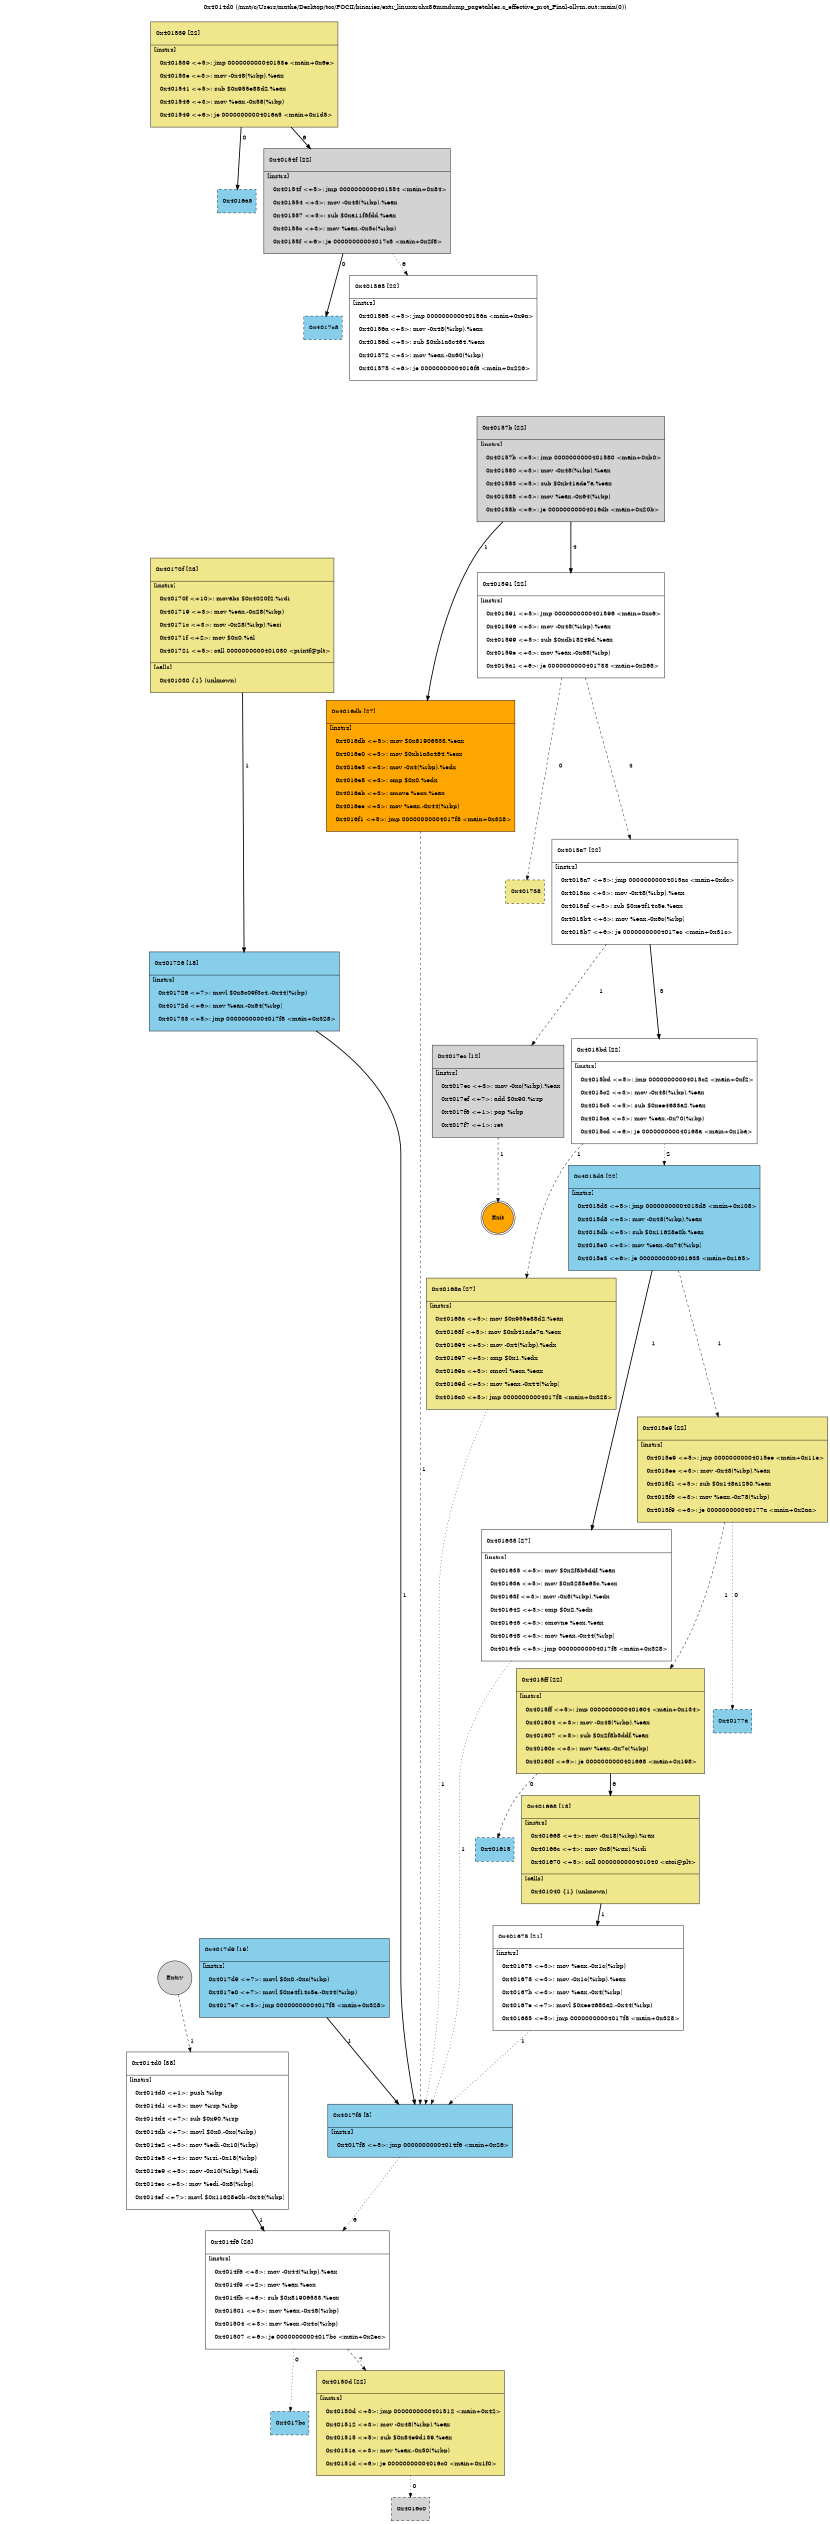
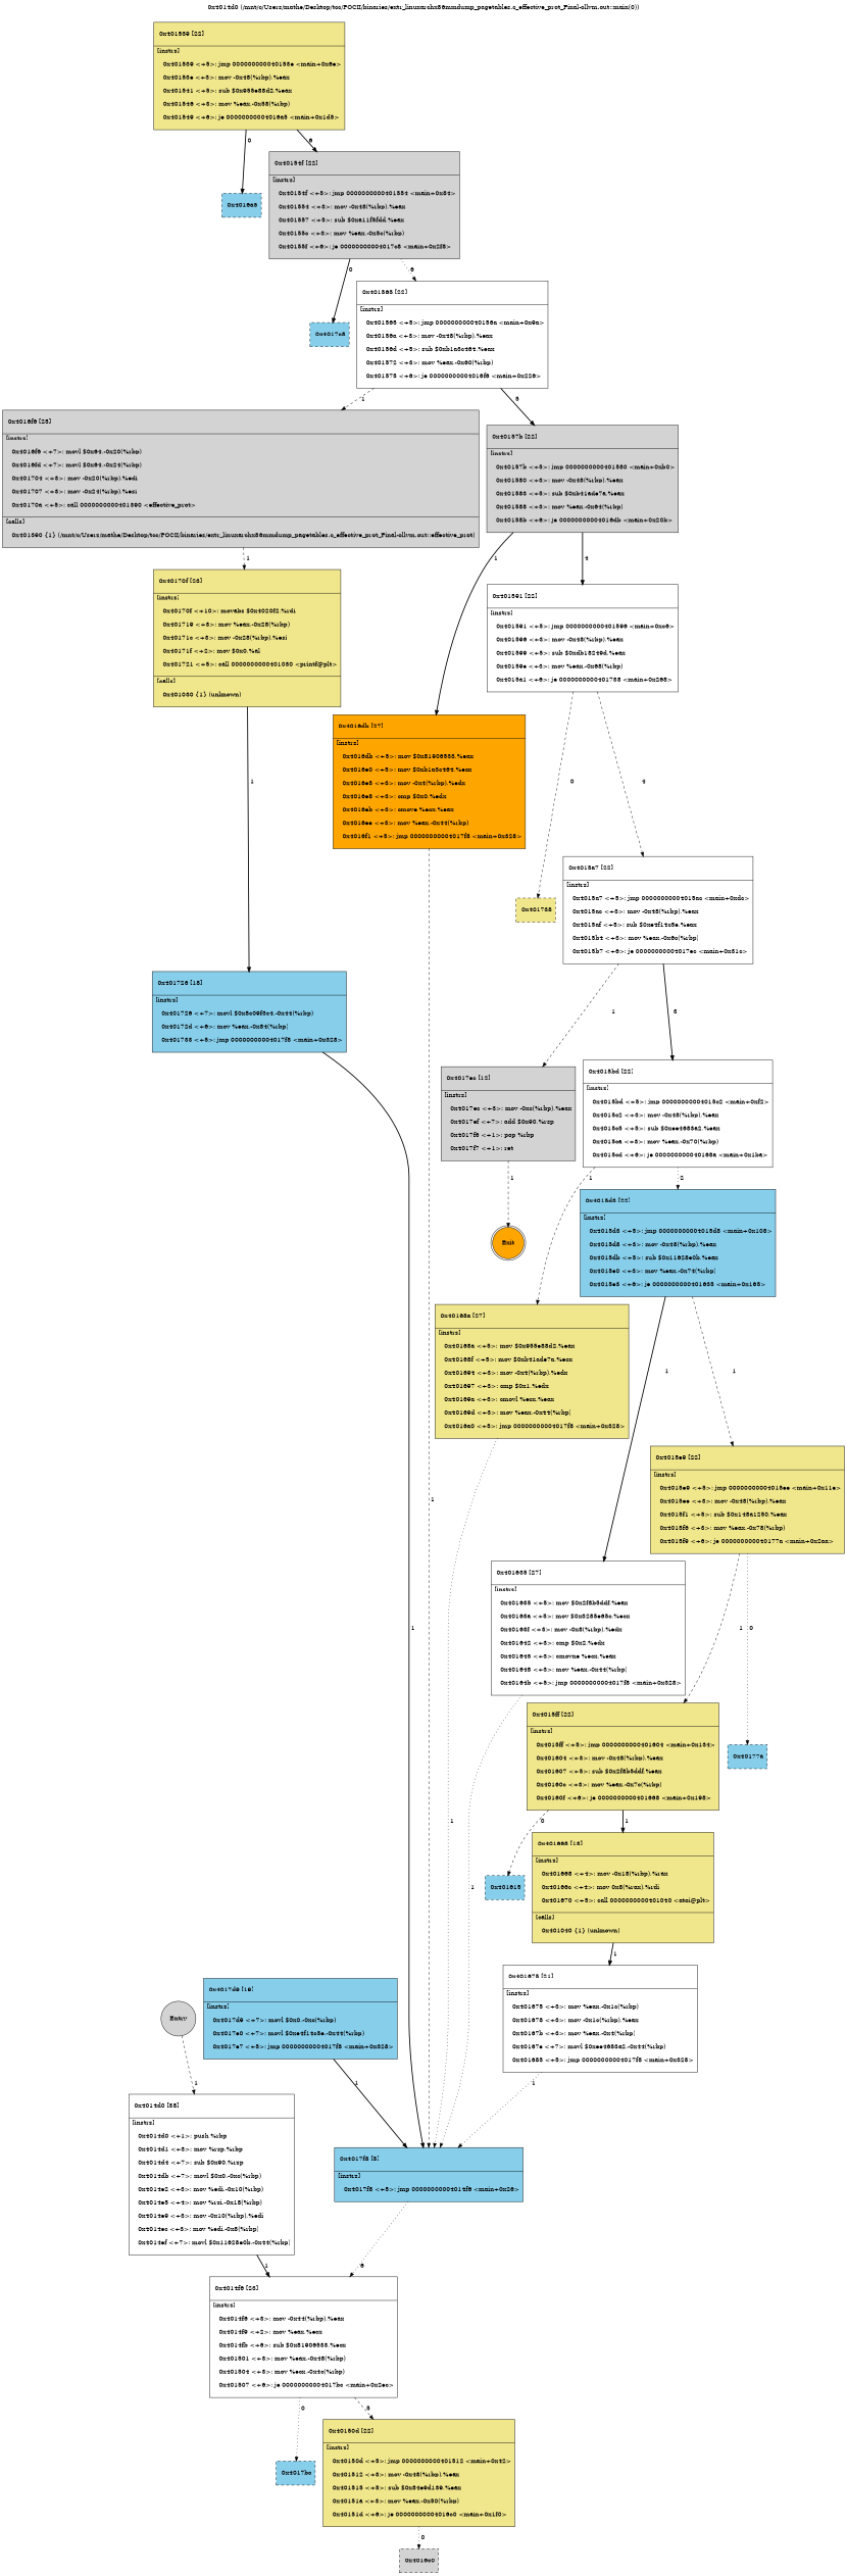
  digraph {
    label="0x4014d0 (/mnt/c/Users/mathe/Desktop/tcc/POCII/binaries/extr_linuxarchx86mmdump_pagetables.c_effective_prot_Final-ollvm.out::main(0))"
    labelloc=t
    node [fillcolor=skyblue shape=record style=filled]
    edge [style=bold]
    Entry [fillcolor=lightgrey height=0.3 shape=circle width=0.3]
    n2 [fillcolor=white label="{\n     0x4014d0 [38]\l\n     | [instrs]\l\n     &nbsp;&nbsp;0x4014d0 \<+1\>: push %rbp\l\n     &nbsp;&nbsp;0x4014d1 \<+3\>: mov %rsp,%rbp\l\n     &nbsp;&nbsp;0x4014d4 \<+7\>: sub $0x90,%rsp\l\n     &nbsp;&nbsp;0x4014db \<+7\>: movl $0x0,-0xc(%rbp)\l\n     &nbsp;&nbsp;0x4014e2 \<+3\>: mov %edi,-0x10(%rbp)\l\n     &nbsp;&nbsp;0x4014e5 \<+4\>: mov %rsi,-0x18(%rbp)\l\n     &nbsp;&nbsp;0x4014e9 \<+3\>: mov -0x10(%rbp),%edi\l\n     &nbsp;&nbsp;0x4014ec \<+3\>: mov %edi,-0x8(%rbp)\l\n     &nbsp;&nbsp;0x4014ef \<+7\>: movl $0x11628e0b,-0x44(%rbp)\l\n  }"]
    n3 [fillcolor=white label="{\n     0x4014f6 [23]\l\n     | [instrs]\l\n     &nbsp;&nbsp;0x4014f6 \<+3\>: mov -0x44(%rbp),%eax\l\n     &nbsp;&nbsp;0x4014f9 \<+2\>: mov %eax,%ecx\l\n     &nbsp;&nbsp;0x4014fb \<+6\>: sub $0x81906533,%ecx\l\n     &nbsp;&nbsp;0x401501 \<+3\>: mov %eax,-0x48(%rbp)\l\n     &nbsp;&nbsp;0x401504 \<+3\>: mov %ecx,-0x4c(%rbp)\l\n     &nbsp;&nbsp;0x401507 \<+6\>: je 00000000004017bc \<main+0x2ec\>\l\n  }"]
    n4 [label="{\n     0x4017bc\l\n  }" style="dashed,filled"]
    n5 [fillcolor=khaki label="{\n     0x40150d [22]\l\n     | [instrs]\l\n     &nbsp;&nbsp;0x40150d \<+5\>: jmp 0000000000401512 \<main+0x42\>\l\n     &nbsp;&nbsp;0x401512 \<+3\>: mov -0x48(%rbp),%eax\l\n     &nbsp;&nbsp;0x401515 \<+5\>: sub $0x84e9d139,%eax\l\n     &nbsp;&nbsp;0x40151a \<+3\>: mov %eax,-0x50(%rbp)\l\n     &nbsp;&nbsp;0x40151d \<+6\>: je 00000000004016c0 \<main+0x1f0\>\l\n  }"]
    n6 [fillcolor=lightgrey label="{\n     0x4016c0\l\n  }" style="dashed,filled"]
    Exit [fillcolor=orange height=0.3 peripheries=2 shape=circle width=0.3]
    n8 [label="{\n     0x4017d9 [19]\l\n     | [instrs]\l\n     &nbsp;&nbsp;0x4017d9 \<+7\>: movl $0x0,-0xc(%rbp)\l\n     &nbsp;&nbsp;0x4017e0 \<+7\>: movl $0xe4f14c5e,-0x44(%rbp)\l\n     &nbsp;&nbsp;0x4017e7 \<+5\>: jmp 00000000004017f8 \<main+0x328\>\l\n  }"]
    n9 [label="{\n     0x4017f8 [5]\l\n     | [instrs]\l\n     &nbsp;&nbsp;0x4017f8 \<+5\>: jmp 00000000004014f6 \<main+0x26\>\l\n  }"]
    n10 [fillcolor=khaki label="{\n     0x401539 [22]\l\n     | [instrs]\l\n     &nbsp;&nbsp;0x401539 \<+5\>: jmp 000000000040153e \<main+0x6e\>\l\n     &nbsp;&nbsp;0x40153e \<+3\>: mov -0x48(%rbp),%eax\l\n     &nbsp;&nbsp;0x401541 \<+5\>: sub $0x955e88d2,%eax\l\n     &nbsp;&nbsp;0x401546 \<+3\>: mov %eax,-0x58(%rbp)\l\n     &nbsp;&nbsp;0x401549 \<+6\>: je 00000000004016a5 \<main+0x1d5\>\l\n  }"]
    n11 [label="{\n     0x4016a5\l\n  }" style="dashed,filled"]
    n12 [fillcolor=lightgrey label="{\n     0x40154f [22]\l\n     | [instrs]\l\n     &nbsp;&nbsp;0x40154f \<+5\>: jmp 0000000000401554 \<main+0x84\>\l\n     &nbsp;&nbsp;0x401554 \<+3\>: mov -0x48(%rbp),%eax\l\n     &nbsp;&nbsp;0x401557 \<+5\>: sub $0xa11f5fdd,%eax\l\n     &nbsp;&nbsp;0x40155c \<+3\>: mov %eax,-0x5c(%rbp)\l\n     &nbsp;&nbsp;0x40155f \<+6\>: je 00000000004017c8 \<main+0x2f8\>\l\n  }"]
    n13 [label="{\n     0x401726 [18]\l\n     | [instrs]\l\n     &nbsp;&nbsp;0x401726 \<+7\>: movl $0x8c09f3c4,-0x44(%rbp)\l\n     &nbsp;&nbsp;0x40172d \<+6\>: mov %eax,-0x84(%rbp)\l\n     &nbsp;&nbsp;0x401733 \<+5\>: jmp 00000000004017f8 \<main+0x328\>\l\n  }"]
    n14 [label="{\n     0x4017c8\l\n  }" style="dashed,filled"]
    n15 [fillcolor=white label="{\n     0x401565 [22]\l\n     | [instrs]\l\n     &nbsp;&nbsp;0x401565 \<+5\>: jmp 000000000040156a \<main+0x9a\>\l\n     &nbsp;&nbsp;0x40156a \<+3\>: mov -0x48(%rbp),%eax\l\n     &nbsp;&nbsp;0x40156d \<+5\>: sub $0xb1a3c464,%eax\l\n     &nbsp;&nbsp;0x401572 \<+3\>: mov %eax,-0x60(%rbp)\l\n     &nbsp;&nbsp;0x401575 \<+6\>: je 00000000004016f6 \<main+0x226\>\l\n  }"]
    n16 [fillcolor=khaki label="{\n     0x40170f [23]\l\n     | [instrs]\l\n     &nbsp;&nbsp;0x40170f \<+10\>: movabs $0x4020f2,%rdi\l\n     &nbsp;&nbsp;0x401719 \<+3\>: mov %eax,-0x28(%rbp)\l\n     &nbsp;&nbsp;0x40171c \<+3\>: mov -0x28(%rbp),%esi\l\n     &nbsp;&nbsp;0x40171f \<+2\>: mov $0x0,%al\l\n     &nbsp;&nbsp;0x401721 \<+5\>: call 0000000000401030 \<printf@plt\>\l\n     | [calls]\l\n     &nbsp;&nbsp;0x401030 \{1\} (unknown)\l\n  }"]
+   n17 [fillcolor=lightgrey label="{\n     0x4016f6 [25]\l\n     | [instrs]\l\n     &nbsp;&nbsp;0x4016f6 \<+7\>: movl $0x64,-0x20(%rbp)\l\n     &nbsp;&nbsp;0x4016fd \<+7\>: movl $0x64,-0x24(%rbp)\l\n     &nbsp;&nbsp;0x401704 \<+3\>: mov -0x20(%rbp),%edi\l\n     &nbsp;&nbsp;0x401707 \<+3\>: mov -0x24(%rbp),%esi\l\n     &nbsp;&nbsp;0x40170a \<+5\>: call 0000000000401390 \<effective_prot\>\l\n     | [calls]\l\n     &nbsp;&nbsp;0x401390 \{1\} (/mnt/c/Users/mathe/Desktop/tcc/POCII/binaries/extr_linuxarchx86mmdump_pagetables.c_effective_prot_Final-ollvm.out::effective_prot)\l\n  }"]
    n18 [fillcolor=lightgrey label="{\n     0x40157b [22]\l\n     | [instrs]\l\n     &nbsp;&nbsp;0x40157b \<+5\>: jmp 0000000000401580 \<main+0xb0\>\l\n     &nbsp;&nbsp;0x401580 \<+3\>: mov -0x48(%rbp),%eax\l\n     &nbsp;&nbsp;0x401583 \<+5\>: sub $0xb41ade7a,%eax\l\n     &nbsp;&nbsp;0x401588 \<+3\>: mov %eax,-0x64(%rbp)\l\n     &nbsp;&nbsp;0x40158b \<+6\>: je 00000000004016db \<main+0x20b\>\l\n  }"]
    n19 [fillcolor=white label="{\n     0x401675 [21]\l\n     | [instrs]\l\n     &nbsp;&nbsp;0x401675 \<+3\>: mov %eax,-0x1c(%rbp)\l\n     &nbsp;&nbsp;0x401678 \<+3\>: mov -0x1c(%rbp),%eax\l\n     &nbsp;&nbsp;0x40167b \<+3\>: mov %eax,-0x4(%rbp)\l\n     &nbsp;&nbsp;0x40167e \<+7\>: movl $0xee4683a2,-0x44(%rbp)\l\n     &nbsp;&nbsp;0x401685 \<+5\>: jmp 00000000004017f8 \<main+0x328\>\l\n  }"]
    n20 [fillcolor=orange label="{\n     0x4016db [27]\l\n     | [instrs]\l\n     &nbsp;&nbsp;0x4016db \<+5\>: mov $0x81906533,%eax\l\n     &nbsp;&nbsp;0x4016e0 \<+5\>: mov $0xb1a3c464,%ecx\l\n     &nbsp;&nbsp;0x4016e5 \<+3\>: mov -0x4(%rbp),%edx\l\n     &nbsp;&nbsp;0x4016e8 \<+3\>: cmp $0x0,%edx\l\n     &nbsp;&nbsp;0x4016eb \<+3\>: cmove %ecx,%eax\l\n     &nbsp;&nbsp;0x4016ee \<+3\>: mov %eax,-0x44(%rbp)\l\n     &nbsp;&nbsp;0x4016f1 \<+5\>: jmp 00000000004017f8 \<main+0x328\>\l\n  }"]
    n21 [fillcolor=white label="{\n     0x401591 [22]\l\n     | [instrs]\l\n     &nbsp;&nbsp;0x401591 \<+5\>: jmp 0000000000401596 \<main+0xc6\>\l\n     &nbsp;&nbsp;0x401596 \<+3\>: mov -0x48(%rbp),%eax\l\n     &nbsp;&nbsp;0x401599 \<+5\>: sub $0xdb18249d,%eax\l\n     &nbsp;&nbsp;0x40159e \<+3\>: mov %eax,-0x68(%rbp)\l\n     &nbsp;&nbsp;0x4015a1 \<+6\>: je 0000000000401738 \<main+0x268\>\l\n  }"]
    n22 [label="{\n     0x401615\l\n  }" style="dashed,filled"]
    n23 [fillcolor=khaki label="{\n     0x401738\l\n  }" style="dashed,filled"]
    n24 [fillcolor=white label="{\n     0x4015a7 [22]\l\n     | [instrs]\l\n     &nbsp;&nbsp;0x4015a7 \<+5\>: jmp 00000000004015ac \<main+0xdc\>\l\n     &nbsp;&nbsp;0x4015ac \<+3\>: mov -0x48(%rbp),%eax\l\n     &nbsp;&nbsp;0x4015af \<+5\>: sub $0xe4f14c5e,%eax\l\n     &nbsp;&nbsp;0x4015b4 \<+3\>: mov %eax,-0x6c(%rbp)\l\n     &nbsp;&nbsp;0x4015b7 \<+6\>: je 00000000004017ec \<main+0x31c\>\l\n  }"]
    n25 [fillcolor=khaki label="{\n     0x401668 [13]\l\n     | [instrs]\l\n     &nbsp;&nbsp;0x401668 \<+4\>: mov -0x18(%rbp),%rax\l\n     &nbsp;&nbsp;0x40166c \<+4\>: mov 0x8(%rax),%rdi\l\n     &nbsp;&nbsp;0x401670 \<+5\>: call 0000000000401040 \<atoi@plt\>\l\n     | [calls]\l\n     &nbsp;&nbsp;0x401040 \{1\} (unknown)\l\n  }"]
    n26 [fillcolor=lightgrey label="{\n     0x4017ec [12]\l\n     | [instrs]\l\n     &nbsp;&nbsp;0x4017ec \<+3\>: mov -0xc(%rbp),%eax\l\n     &nbsp;&nbsp;0x4017ef \<+7\>: add $0x90,%rsp\l\n     &nbsp;&nbsp;0x4017f6 \<+1\>: pop %rbp\l\n     &nbsp;&nbsp;0x4017f7 \<+1\>: ret\l\n  }"]
    n27 [fillcolor=white label="{\n     0x4015bd [22]\l\n     | [instrs]\l\n     &nbsp;&nbsp;0x4015bd \<+5\>: jmp 00000000004015c2 \<main+0xf2\>\l\n     &nbsp;&nbsp;0x4015c2 \<+3\>: mov -0x48(%rbp),%eax\l\n     &nbsp;&nbsp;0x4015c5 \<+5\>: sub $0xee4683a2,%eax\l\n     &nbsp;&nbsp;0x4015ca \<+3\>: mov %eax,-0x70(%rbp)\l\n     &nbsp;&nbsp;0x4015cd \<+6\>: je 000000000040168a \<main+0x1ba\>\l\n  }"]
    n28 [fillcolor=khaki label="{\n     0x4015ff [22]\l\n     | [instrs]\l\n     &nbsp;&nbsp;0x4015ff \<+5\>: jmp 0000000000401604 \<main+0x134\>\l\n     &nbsp;&nbsp;0x401604 \<+3\>: mov -0x48(%rbp),%eax\l\n     &nbsp;&nbsp;0x401607 \<+5\>: sub $0x2f8b5ddf,%eax\l\n     &nbsp;&nbsp;0x40160c \<+3\>: mov %eax,-0x7c(%rbp)\l\n     &nbsp;&nbsp;0x40160f \<+6\>: je 0000000000401668 \<main+0x198\>\l\n  }"]
    n29 [fillcolor=khaki label="{\n     0x40168a [27]\l\n     | [instrs]\l\n     &nbsp;&nbsp;0x40168a \<+5\>: mov $0x955e88d2,%eax\l\n     &nbsp;&nbsp;0x40168f \<+5\>: mov $0xb41ade7a,%ecx\l\n     &nbsp;&nbsp;0x401694 \<+3\>: mov -0x4(%rbp),%edx\l\n     &nbsp;&nbsp;0x401697 \<+3\>: cmp $0x1,%edx\l\n     &nbsp;&nbsp;0x40169a \<+3\>: cmovl %ecx,%eax\l\n     &nbsp;&nbsp;0x40169d \<+3\>: mov %eax,-0x44(%rbp)\l\n     &nbsp;&nbsp;0x4016a0 \<+5\>: jmp 00000000004017f8 \<main+0x328\>\l\n  }"]
    n30 [label="{\n     0x4015d3 [22]\l\n     | [instrs]\l\n     &nbsp;&nbsp;0x4015d3 \<+5\>: jmp 00000000004015d8 \<main+0x108\>\l\n     &nbsp;&nbsp;0x4015d8 \<+3\>: mov -0x48(%rbp),%eax\l\n     &nbsp;&nbsp;0x4015db \<+5\>: sub $0x11628e0b,%eax\l\n     &nbsp;&nbsp;0x4015e0 \<+3\>: mov %eax,-0x74(%rbp)\l\n     &nbsp;&nbsp;0x4015e3 \<+6\>: je 0000000000401635 \<main+0x165\>\l\n  }"]
    n31 [label="{\n     0x40177a\l\n  }" style="dashed,filled"]
    n32 [fillcolor=white label="{\n     0x401635 [27]\l\n     | [instrs]\l\n     &nbsp;&nbsp;0x401635 \<+5\>: mov $0x2f8b5ddf,%eax\l\n     &nbsp;&nbsp;0x40163a \<+5\>: mov $0x3285e65c,%ecx\l\n     &nbsp;&nbsp;0x40163f \<+3\>: mov -0x8(%rbp),%edx\l\n     &nbsp;&nbsp;0x401642 \<+3\>: cmp $0x2,%edx\l\n     &nbsp;&nbsp;0x401645 \<+3\>: cmovne %ecx,%eax\l\n     &nbsp;&nbsp;0x401648 \<+3\>: mov %eax,-0x44(%rbp)\l\n     &nbsp;&nbsp;0x40164b \<+5\>: jmp 00000000004017f8 \<main+0x328\>\l\n  }"]
    n33 [fillcolor=khaki label="{\n     0x4015e9 [22]\l\n     | [instrs]\l\n     &nbsp;&nbsp;0x4015e9 \<+5\>: jmp 00000000004015ee \<main+0x11e\>\l\n     &nbsp;&nbsp;0x4015ee \<+3\>: mov -0x48(%rbp),%eax\l\n     &nbsp;&nbsp;0x4015f1 \<+5\>: sub $0x148a1250,%eax\l\n     &nbsp;&nbsp;0x4015f6 \<+3\>: mov %eax,-0x78(%rbp)\l\n     &nbsp;&nbsp;0x4015f9 \<+6\>: je 000000000040177a \<main+0x2aa\>\l\n  }"]
    Entry -> n2 [label=" 1" style=dashed]
    n2 -> n3 [label=" 1"]
    n3 -> n4 [label=" 0" style=dotted]
-   n3 -> n5 [label=" 7" style=dashed]
+   n3 -> n5 [label=" 5" style=dashed]
    n5 -> n6 [label=" 0" style=dotted]
    n8 -> n9 [label=" 1"]
    n9 -> n3 [label=" 6" style=dotted]
    n10 -> n11 [label=" 0"]
    n10 -> n12 [label=" 6"]
    n12 -> n14 [label=" 0"]
    n12 -> n15 [label=" 6" style=dotted]
    n13 -> n9 [label=" 1"]
+   n15 -> n17 [label=" 1" style=dashed]
+   n15 -> n18 [label=" 5"]
    n16 -> n13 [label=" 1"]
+   n17 -> n16 [label=" 1" style=dashed]
    n18 -> n20 [label=" 1"]
    n18 -> n21 [label=" 4"]
    n19 -> n9 [label=" 1" style=dotted]
    n20 -> n9 [label=" 1" style=dashed]
    n21 -> n23 [label=" 0" style=dashed]
    n21 -> n24 [label=" 4" style=dashed]
    n24 -> n26 [label=" 1" style=dashed]
    n24 -> n27 [label=" 3"]
    n25 -> n19 [label=" 1"]
    n26 -> Exit [label=" 1" style=dashed]
    n27 -> n29 [label=" 1" style=dashed]
    n27 -> n30 [label=" 2" style=dotted]
    n28 -> n22 [label=" 0" style=dashed]
-   n28 -> n25 [label=" 6"]
+   n28 -> n25 [label=" 1"]
    n29 -> n9 [label=" 1" style=dotted]
    n30 -> n32 [label=" 1"]
    n30 -> n33 [label=" 1" style=dashed]
    n32 -> n9 [label=" 1" style=dotted]
    n33 -> n28 [label=" 1" style=dashed]
    n33 -> n31 [label=" 0" style=dotted]
  }
